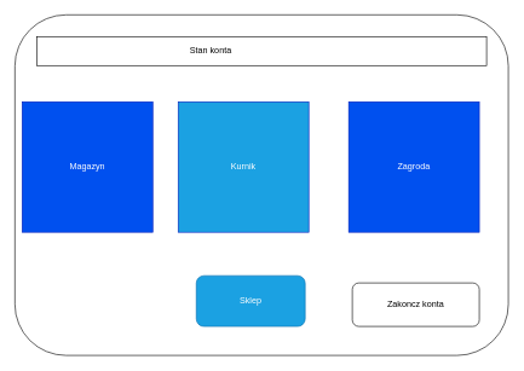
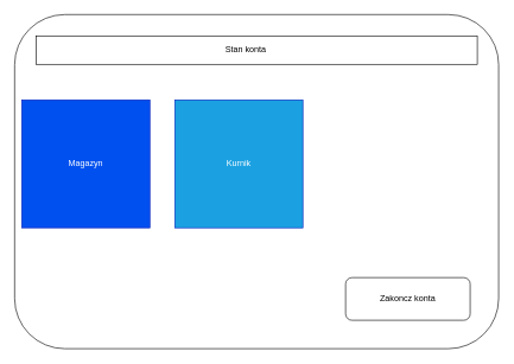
  <mxCell id="0" />
  <mxCell id="1" parent="0" />
  <mxCell id="2" value="" style="rounded=1;whiteSpace=wrap;html=1;fillColor=none;" parent="1" vertex="1"><mxGeometry x="20" y="20" width="680" height="470" as="geometry" /></mxCell>
  <mxCell id="3" value="" style="rounded=0;whiteSpace=wrap;html=1;" parent="1" vertex="1"><mxGeometry x="50" y="50" width="620" height="40" as="geometry" /></mxCell>
- <mxCell id="4" value="Stan konta" style="text;html=1;strokeColor=none;fillColor=none;align=center;verticalAlign=middle;whiteSpace=wrap;rounded=0;" parent="1" vertex="1"><mxGeometry x="260" y="55" width="60" height="30" as="geometry" /></mxCell>
- <mxCell id="5" value="Sklep" style="rounded=1;whiteSpace=wrap;html=1;fillColor=#1ba1e2;fontColor=#ffffff;strokeColor=#006EAF;" parent="1" vertex="1"><mxGeometry x="270" y="380" width="150" height="70" as="geometry" /></mxCell>
+ <mxCell id="4" value="Stan konta" style="text;html=1;strokeColor=none;fillColor=none;align=center;verticalAlign=middle;whiteSpace=wrap;rounded=0;" parent="1" vertex="1"><mxGeometry x="315" y="55" width="60" height="30" as="geometry" /></mxCell>
  <mxCell id="6" value="Magazyn" style="whiteSpace=wrap;html=1;aspect=fixed;fillColor=#0050ef;fontColor=#ffffff;strokeColor=#001DBC;" parent="1" vertex="1"><mxGeometry x="30" y="140" width="180" height="180" as="geometry" /></mxCell>
  <mxCell id="7" value="Kurnik" style="whiteSpace=wrap;html=1;aspect=fixed;fillColor=#1ba1e2;fontColor=#ffffff;strokeColor=#001DBC;" parent="1" vertex="1"><mxGeometry x="245" y="140" width="180" height="180" as="geometry" /></mxCell>
- <mxCell id="8" value="Zagroda" style="whiteSpace=wrap;html=1;aspect=fixed;fillColor=#0050ef;fontColor=#ffffff;strokeColor=#001DBC;" parent="1" vertex="1"><mxGeometry x="480" y="140" width="180" height="180" as="geometry" /></mxCell>
  <mxCell id="9" value="Zakoncz konta" style="rounded=1;whiteSpace=wrap;html=1;" parent="1" vertex="1"><mxGeometry x="485" y="390" width="175" height="60" as="geometry" /></mxCell>
